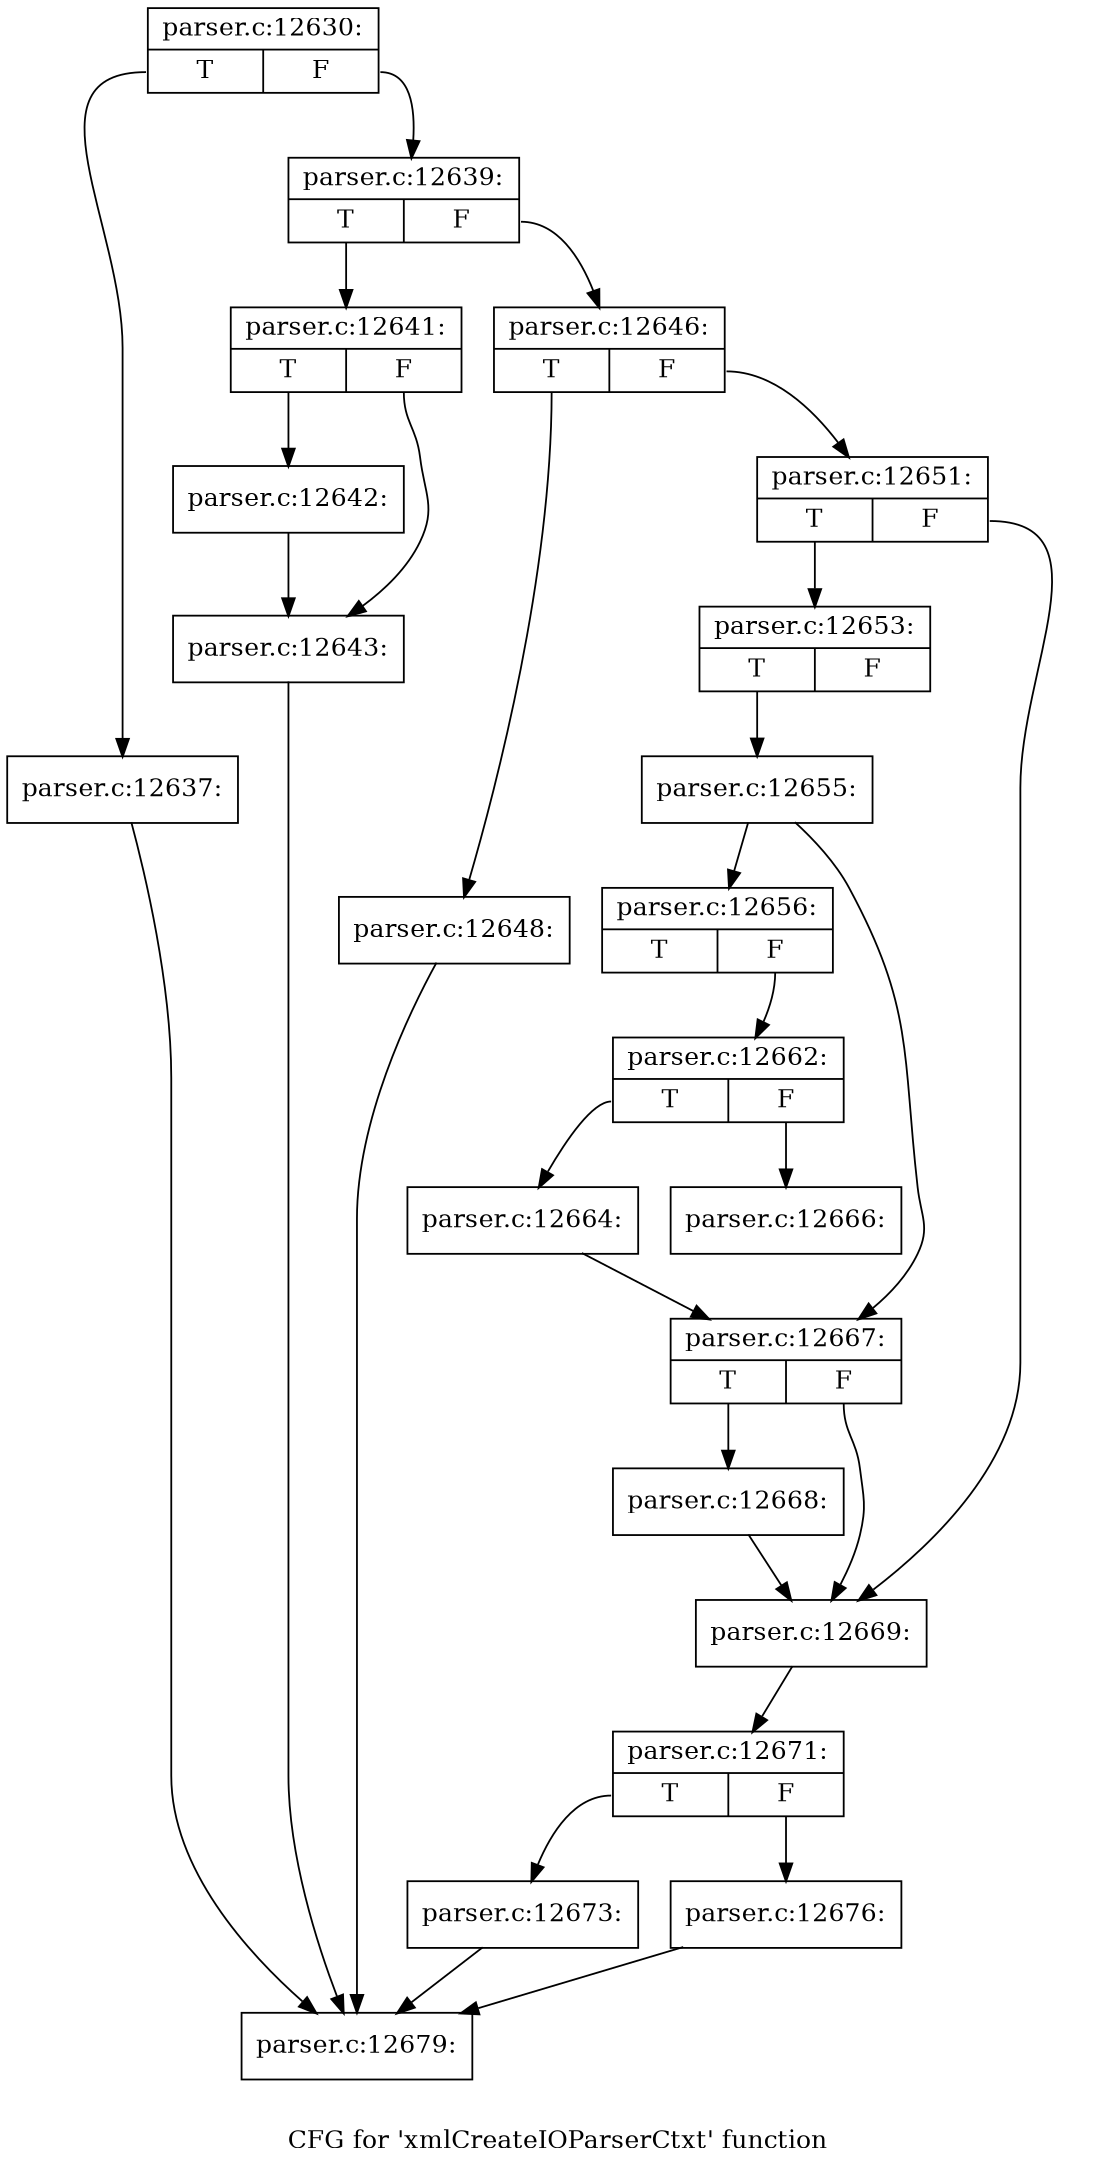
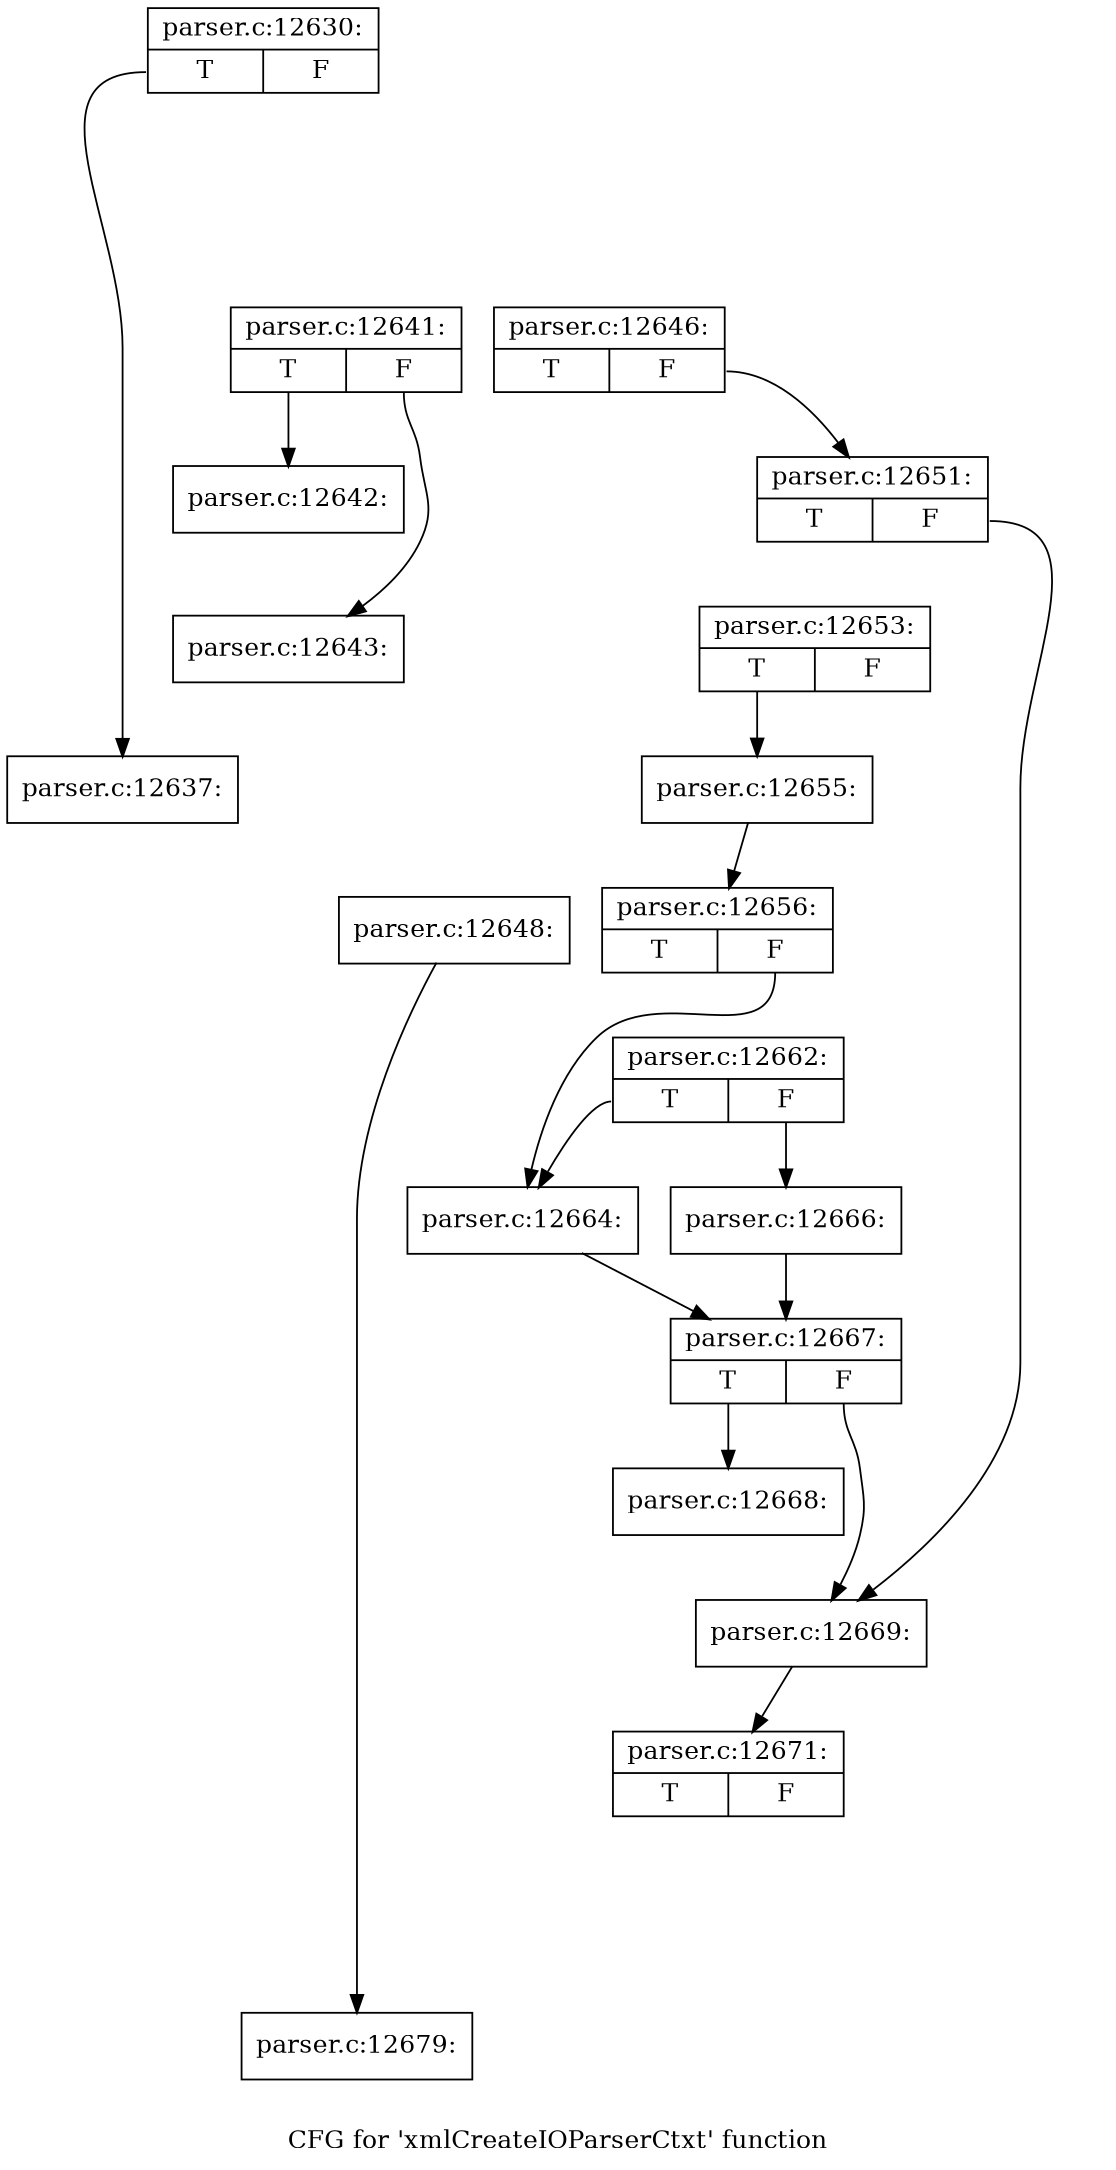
  digraph {
    label="CFG for 'xmlCreateIOParserCtxt' function"
    node [shape=record]
    n1 [label="{parser.c:12630:|{<s0>T|<s1>F}}"]
    n2 [label="{parser.c:12637:}"]
-   n3 [label="{parser.c:12639:|{<s0>T|<s1>F}}"]
    n4 [label="{parser.c:12679:}"]
    n5 [label="{parser.c:12641:|{<s0>T|<s1>F}}"]
    n6 [label="{parser.c:12646:|{<s0>T|<s1>F}}"]
    n7 [label="{parser.c:12642:}"]
    n8 [label="{parser.c:12643:}"]
    n9 [label="{parser.c:12648:}"]
    n10 [label="{parser.c:12651:|{<s0>T|<s1>F}}"]
    n11 [label="{parser.c:12653:|{<s0>T|<s1>F}}"]
    n12 [label="{parser.c:12669:}"]
    n13 [label="{parser.c:12655:}"]
    n14 [label="{parser.c:12671:|{<s0>T|<s1>F}}"]
-   n15 [label="{parser.c:12673:}"]
-   n16 [label="{parser.c:12676:}"]
    n17 [label="{parser.c:12656:|{<s0>T|<s1>F}}"]
    n18 [label="{parser.c:12662:|{<s0>T|<s1>F}}"]
    n19 [label="{parser.c:12664:}"]
    n20 [label="{parser.c:12666:}"]
    n21 [label="{parser.c:12667:|{<s0>T|<s1>F}}"]
    n22 [label="{parser.c:12668:}"]
    n1 -> n2 [tailport=s0]
-   n1 -> n3 [tailport=s1]
-   n2 -> n4
-   n3 -> n5 [tailport=s0]
-   n3 -> n6 [tailport=s1]
    n5 -> n7 [tailport=s0]
    n5 -> n8 [tailport=s1]
-   n6 -> n9 [tailport=s0]
    n6 -> n10 [tailport=s1]
-   n7 -> n8
-   n8 -> n4
    n9 -> n4
-   n10 -> n11 [tailport=s0]
    n10 -> n12 [tailport=s1]
    n11 -> n13 [tailport=s0]
    n12 -> n14
    n13 -> n17
-   n14 -> n15 [tailport=s0]
-   n14 -> n16 [tailport=s1]
-   n15 -> n4
-   n16 -> n4
-   n17 -> n18 [tailport=s1]
+   n17 -> n19 [tailport=s1]
    n18 -> n19 [tailport=s0]
    n18 -> n20 [tailport=s1]
    n19 -> n21
-   n13 -> n21
+   n20 -> n21
    n21 -> n12 [tailport=s1]
    n21 -> n22 [tailport=s0]
-   n22 -> n12
  }
